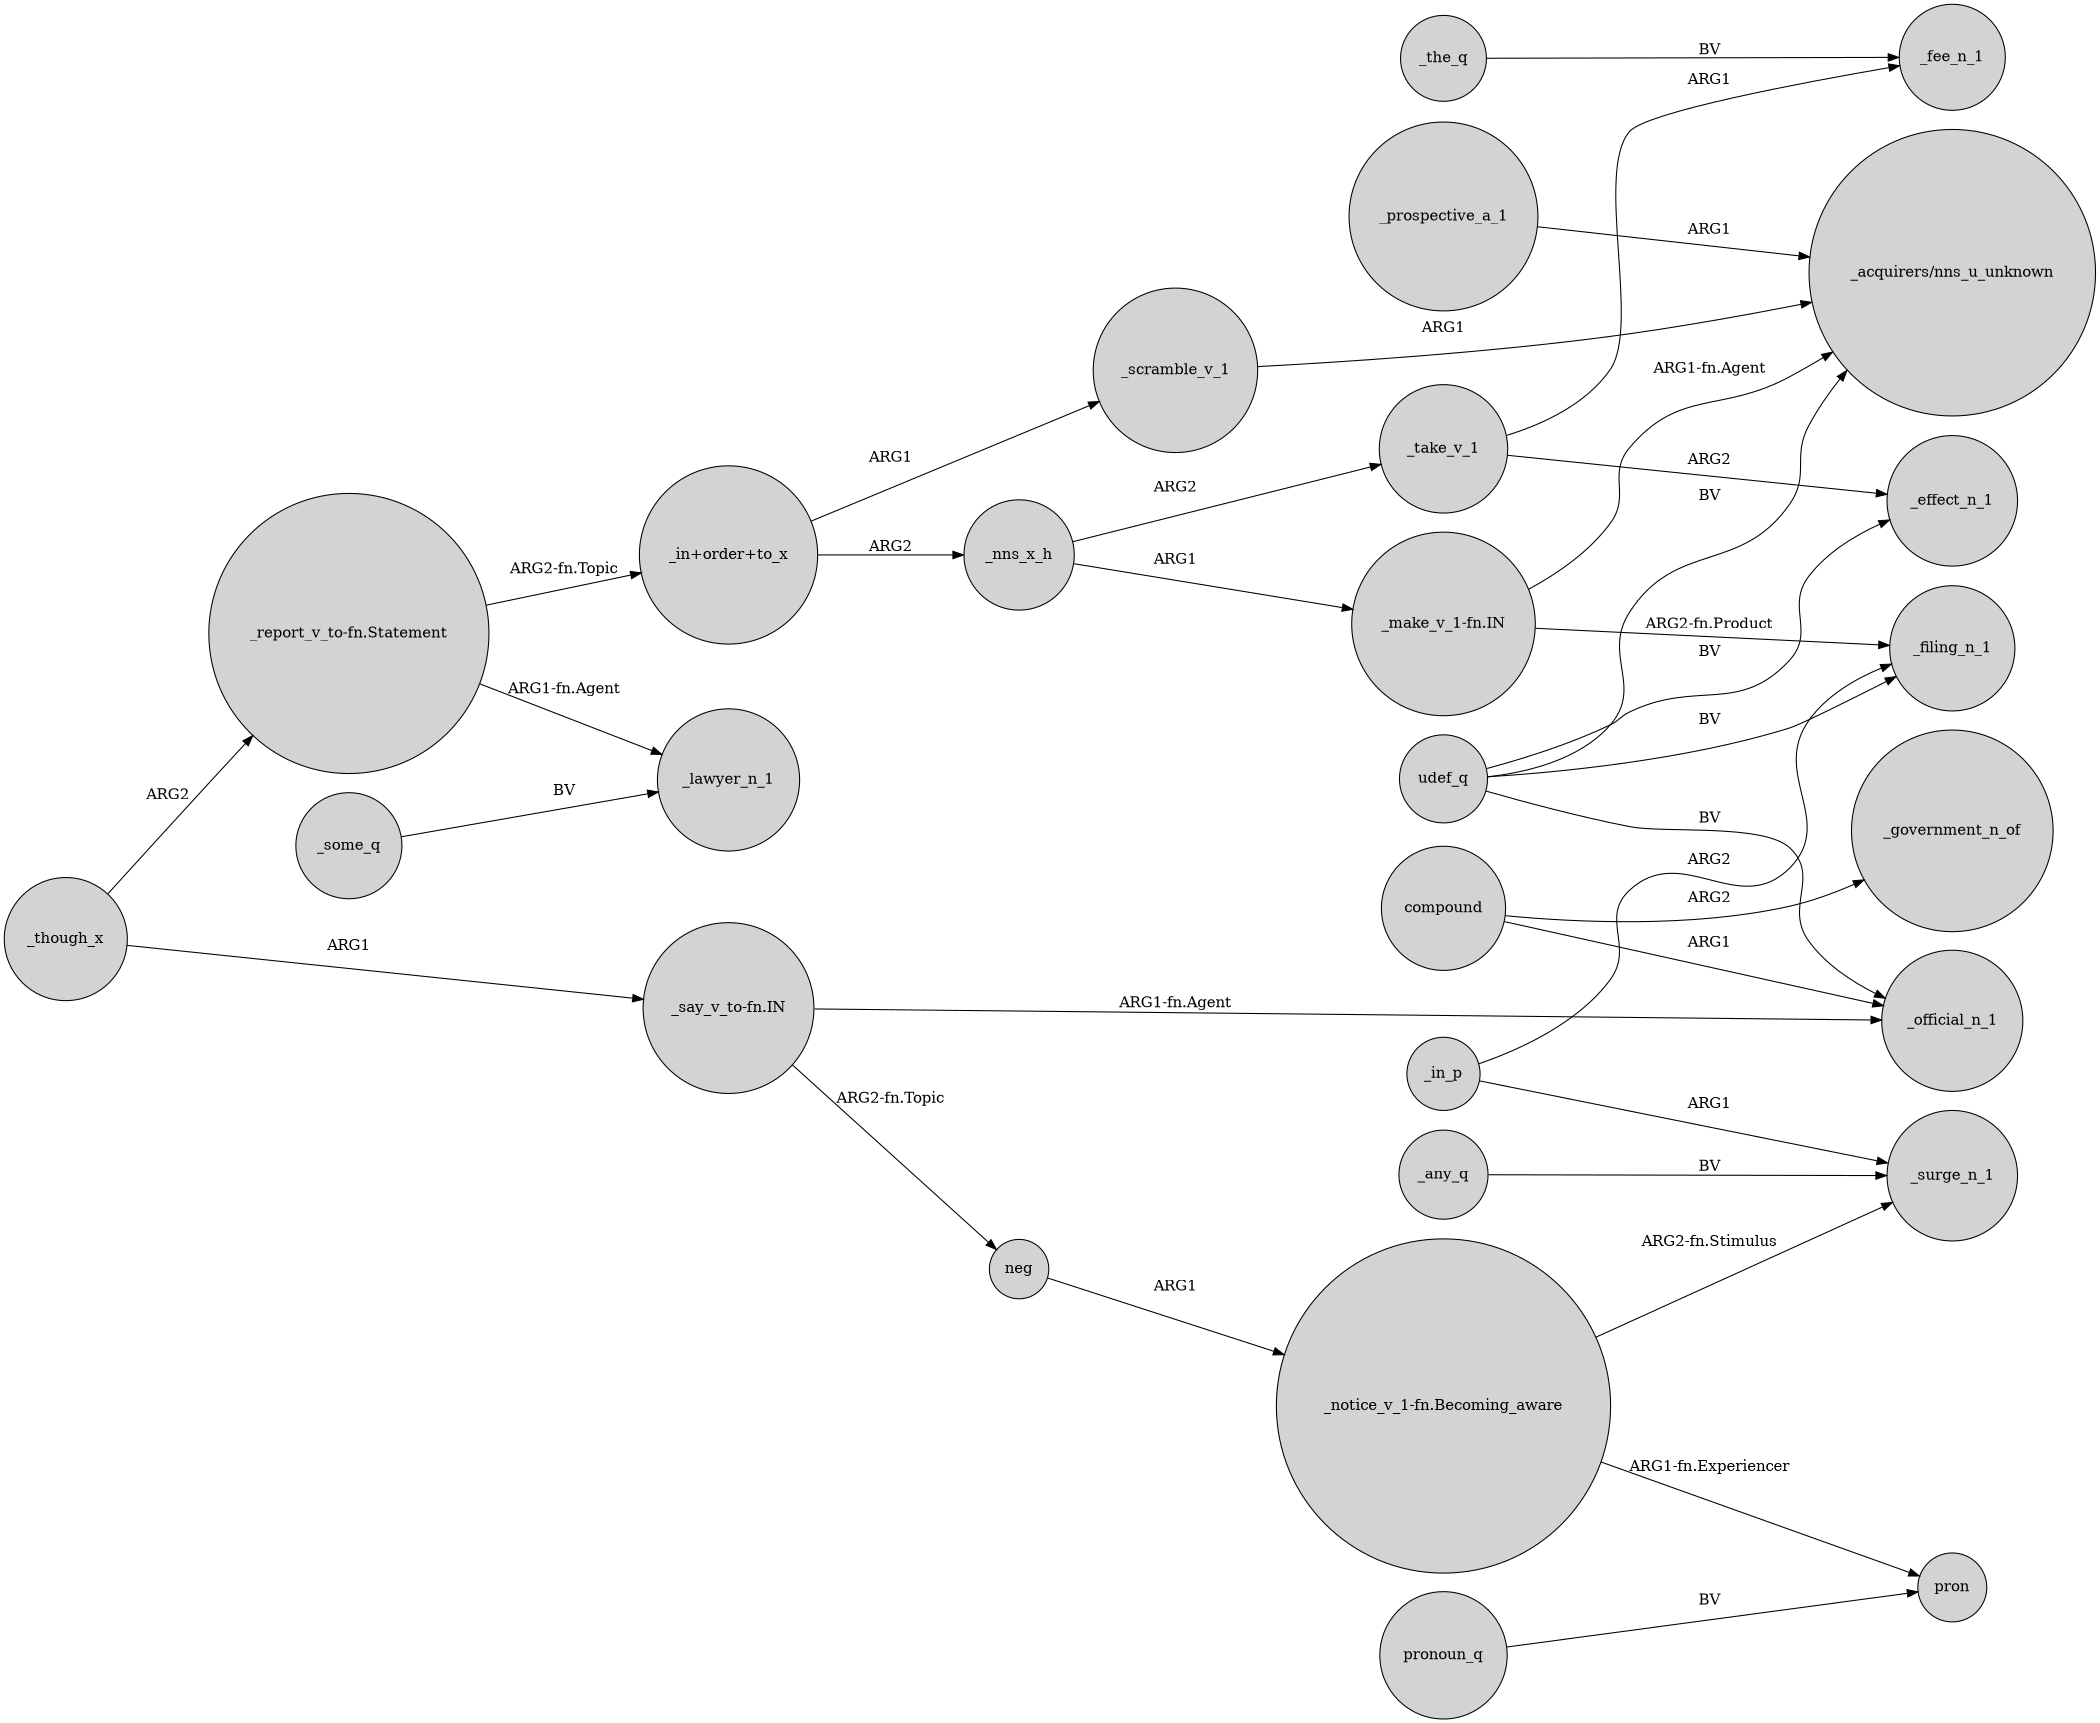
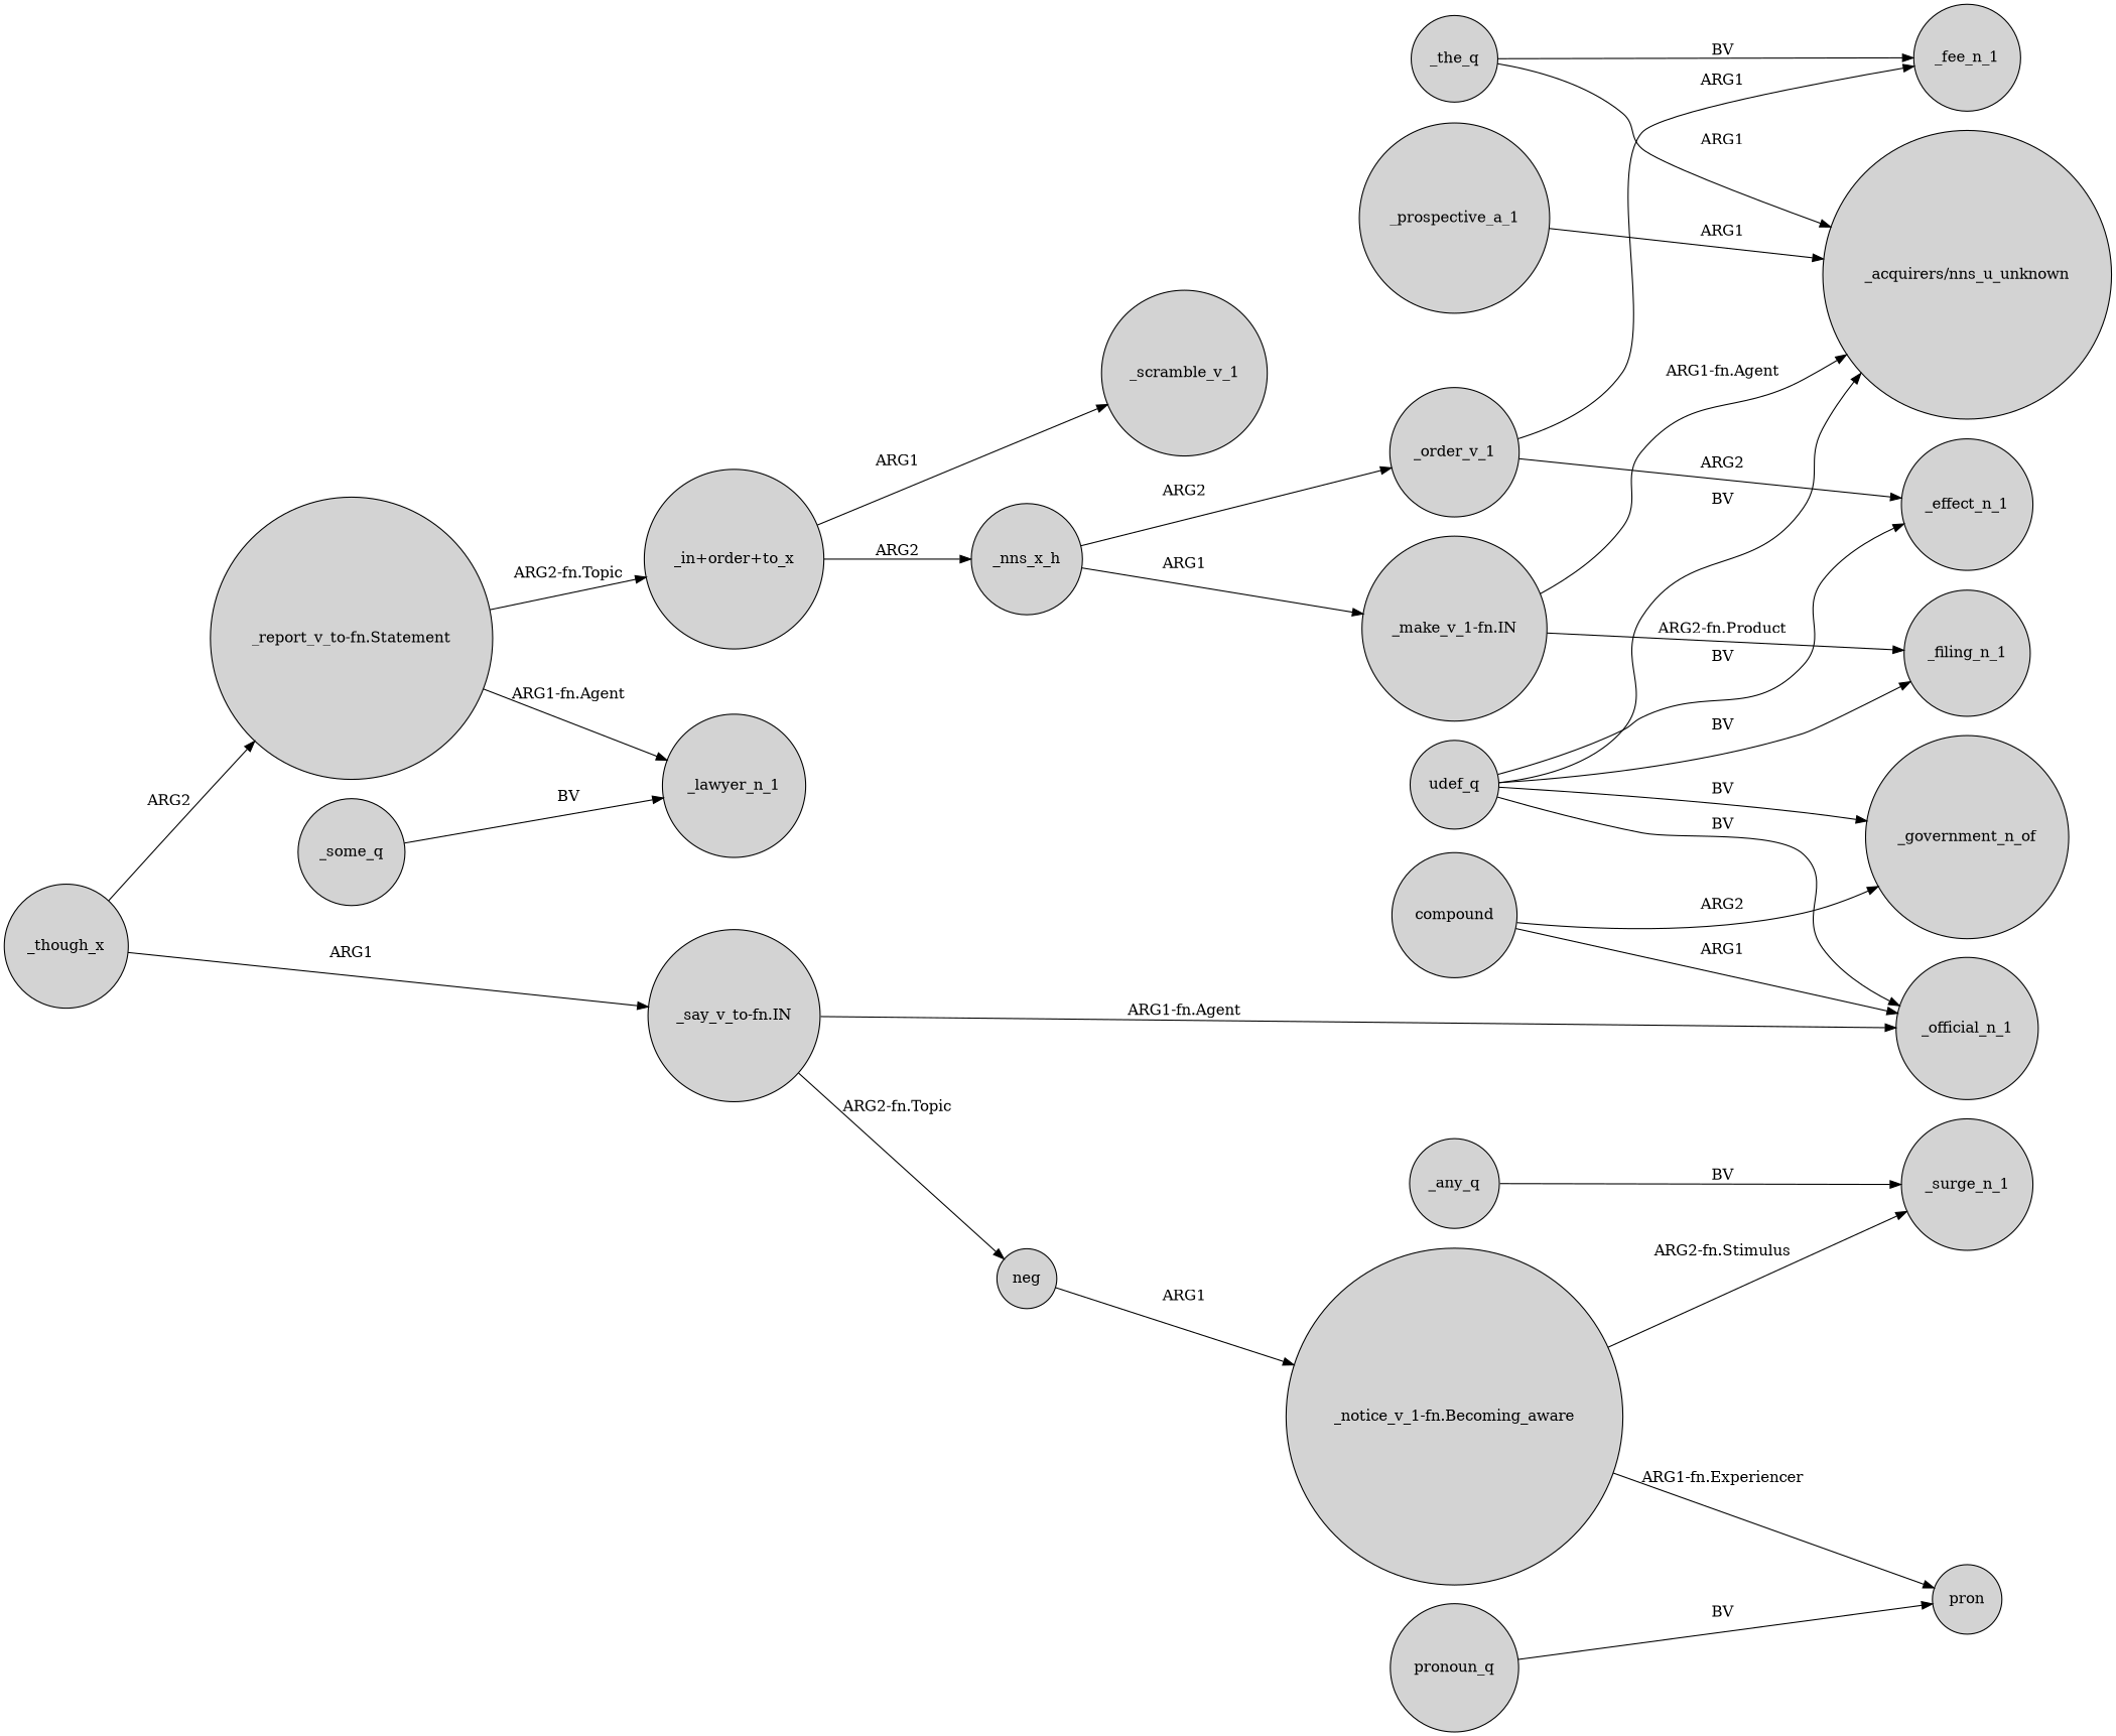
  digraph {
    rankdir=LR
    node [shape=circle style=filled]
    "_make_v_1-fn.IN"
    "_acquirers/nns_u_unknown"
    _filing_n_1
    "_notice_v_1-fn.Becoming_aware"
    pron
    _surge_n_1
    udef_q
    _government_n_of
    _official_n_1
    _effect_n_1
    compound
    _some_q
    _lawyer_n_1
    "_say_v_to-fn.IN"
    neg
    _the_q
    _fee_n_1
-   _take_v_1
+   _take_v_1 [label=_order_v_1]
    n19 [label=_nns_x_h]
-   _in_p
    "_in+order+to_x"
    _scramble_v_1
    _any_q
    _prospective_a_1
    pronoun_q
    _though_x
    "_report_v_to-fn.Statement"
    "_make_v_1-fn.IN" -> "_acquirers/nns_u_unknown" [label="ARG1-fn.Agent"]
    "_make_v_1-fn.IN" -> _filing_n_1 [label="ARG2-fn.Product"]
    "_notice_v_1-fn.Becoming_aware" -> pron [label="ARG1-fn.Experiencer"]
    "_notice_v_1-fn.Becoming_aware" -> _surge_n_1 [label="ARG2-fn.Stimulus"]
    udef_q -> "_acquirers/nns_u_unknown" [label=BV]
    udef_q -> _filing_n_1 [label=BV]
+   udef_q -> _government_n_of [label=BV]
    udef_q -> _official_n_1 [label=BV]
    udef_q -> _effect_n_1 [label=BV]
    compound -> _government_n_of [label=ARG2]
    compound -> _official_n_1 [label=ARG1]
    _some_q -> _lawyer_n_1 [label=BV]
    "_say_v_to-fn.IN" -> _official_n_1 [label="ARG1-fn.Agent"]
    "_say_v_to-fn.IN" -> neg [label="ARG2-fn.Topic"]
    neg -> "_notice_v_1-fn.Becoming_aware" [label=ARG1]
    _the_q -> _fee_n_1 [label=BV]
    _take_v_1 -> _effect_n_1 [label=ARG2]
    _take_v_1 -> _fee_n_1 [label=ARG1]
    n19 -> "_make_v_1-fn.IN" [label=ARG1]
    n19 -> _take_v_1 [label=ARG2]
-   _in_p -> _filing_n_1 [label=ARG2]
-   _in_p -> _surge_n_1 [label=ARG1]
    "_in+order+to_x" -> n19 [label=ARG2]
    "_in+order+to_x" -> _scramble_v_1 [label=ARG1]
-   _scramble_v_1 -> "_acquirers/nns_u_unknown" [label=ARG1]
+   _the_q -> "_acquirers/nns_u_unknown" [label=ARG1]
    _any_q -> _surge_n_1 [label=BV]
    _prospective_a_1 -> "_acquirers/nns_u_unknown" [label=ARG1]
    pronoun_q -> pron [label=BV]
    _though_x -> "_say_v_to-fn.IN" [label=ARG1]
    _though_x -> "_report_v_to-fn.Statement" [label=ARG2]
    "_report_v_to-fn.Statement" -> _lawyer_n_1 [label="ARG1-fn.Agent"]
    "_report_v_to-fn.Statement" -> "_in+order+to_x" [label="ARG2-fn.Topic"]
  }
